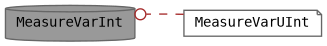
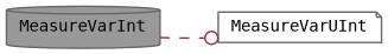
  digraph {
    rankdir=LR
    fontname="DejaVu Sans Mono"
    node [fontname="DejaVu Sans Mono" fontsize=10 style=filled]
    n1 [color=gray40 fillcolor=grey60 fontcolor=black height=0.2 label=MeasureVarInt shape=cylinder width=0.4]
    n2 [color=grey40 fillcolor=white height=0.2 label=MeasureVarUInt shape=note width=0.4]
-   n2 -> n1 [color=brown fontname="DejaVu Sans Mono" fontsize=10 labelfontname=Helvetica labelfontsize=10 style=dashed arrowhead=odot]
+   n1 -> n2 [color=brown fontname="DejaVu Sans Mono" fontsize=10 labelfontname=Helvetica labelfontsize=10 style=dashed arrowhead=odot]
  }
